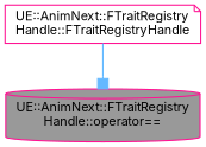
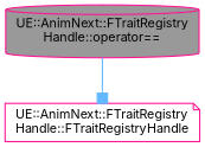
  digraph {
    rankdir=TB
    fontname=Inter
    node [color=deeppink fontname=Inter fontsize=10 style=filled]
    n1 [fillcolor=grey60 fontcolor=black height=0.2 label="UE::AnimNext::FTraitRegistry\lHandle::operator==" shape=cylinder width=0.4]
    n2 [fillcolor=white height=0.2 label="UE::AnimNext::FTraitRegistry\lHandle::FTraitRegistryHandle" shape=note width=0.4]
-   n2 -> n1 [color=steelblue1 fontname=Inter fontsize=10 labelfontname=Helvetica labelfontsize=10 style=solid arrowhead=box]
+   n1 -> n2 [color=steelblue1 fontname=Inter fontsize=10 labelfontname=Helvetica labelfontsize=10 style=solid arrowhead=box]
  }
